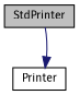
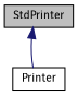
  digraph {
    fontname="Fira Sans"
    node [color=black fontname="Fira Sans" fontsize=10 shape=record style=filled]
    n1 [fillcolor=grey75 fontcolor=black height=0.2 label=StdPrinter width=0.4]
    n2 [fillcolor=white height=0.2 label=Printer width=0.4]
-   n2 -> n1 [color=midnightblue dir=back fontname="Fira Sans" fontsize=10 labelfontname=Helvetica labelfontsize=10 style=solid]
+   n1 -> n2 [color=midnightblue dir=back fontname="Fira Sans" fontsize=10 labelfontname=Helvetica labelfontsize=10 style=solid]
  }
